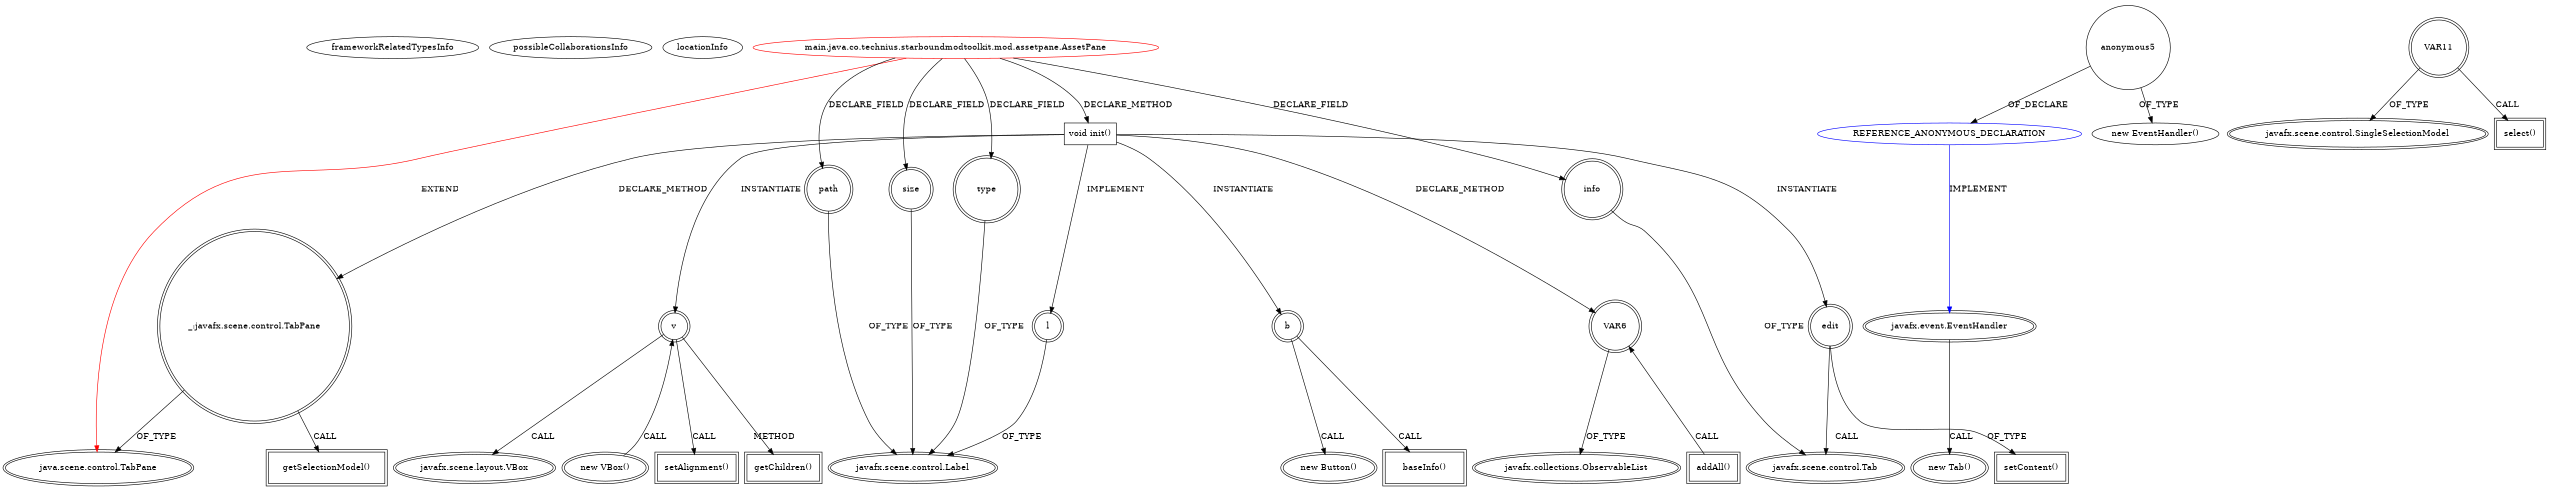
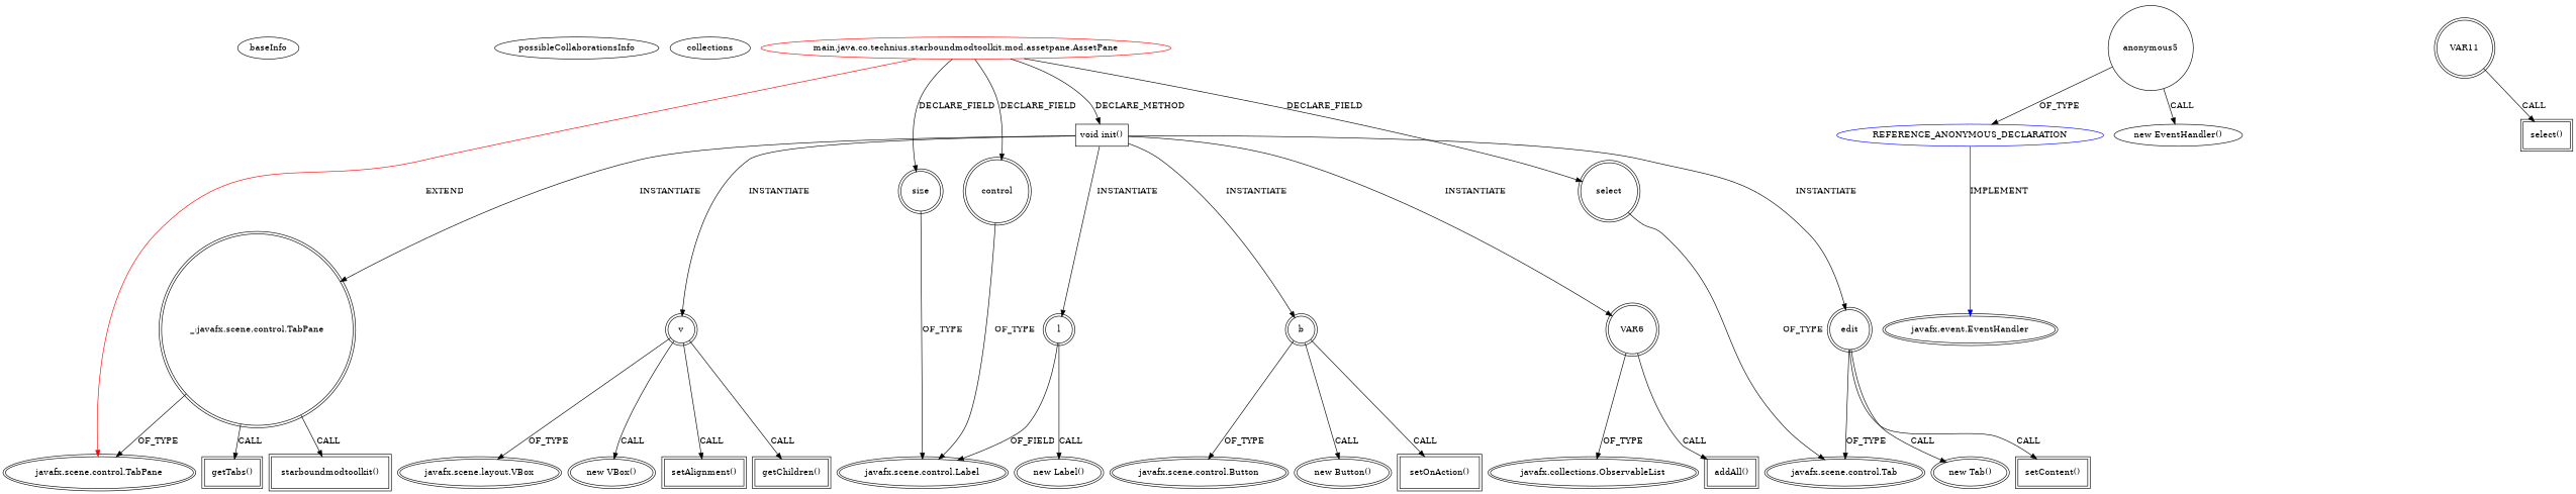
  digraph {
    node [isFrameworkType=true vertexType=VARIABLE_EXPRESION peripheries=2]
-   frameworkRelatedTypesInfo [0="javafx.scene.control.TabPane" isFrameworkType="" vertexType="" peripheries=""]
+   baseInfo [category=extension_graph graphId=1425 isAnonymous=false possibleRelation=true isFrameworkType="" vertexType="" peripheries=""]
    possibleCollaborationsInfo [0="1425~CLIENT_METHOD_DECLARATION-INSTANTIATION-~javafx.scene.control.TabPane ~javafx.event.EventHandler ~false~true" isFrameworkType="" vertexType="" peripheries=""]
-   locationInfo [contextSignature=AssetPane filePath="/Technius-Starbound-Mod-Toolkit/Starbound-Mod-Toolkit-master/src/main/java/co/technius/starboundmodtoolkit/mod/assetpane/AssetPane.java" graphId=1425 projectName="Technius-Starbound-Mod-Toolkit" isFrameworkType="" vertexType="" peripheries=""]
+   locationInfo [contextSignature=AssetPane filePath="/Technius-Starbound-Mod-Toolkit/Starbound-Mod-Toolkit-master/src/main/java/co/technius/starboundmodtoolkit/mod/assetpane/AssetPane.java" graphId=1425 projectName="Technius-Starbound-Mod-Toolkit" label=collections isFrameworkType="" vertexType="" peripheries=""]
    n5 [color=red isFrameworkType=false label="main.java.co.technius.starboundmodtoolkit.mod.assetpane.AssetPane" vertexType=ROOT_CLIENT_CLASS_DECLARATION peripheries=""]
-   n6 [label="java.scene.control.TabPane" vertexType=FRAMEWORK_CLASS_TYPE]
-   n7 [label=info shape=circle vertexType=FIELD_DECLARATION]
-   n8 [label=path shape=circle vertexType=FIELD_DECLARATION]
+   n6 [label="javafx.scene.control.TabPane" vertexType=FRAMEWORK_CLASS_TYPE]
+   n7 [label=select shape=circle vertexType=FIELD_DECLARATION]
    n9 [label=size shape=circle vertexType=FIELD_DECLARATION]
-   n10 [label=type shape=circle vertexType=FIELD_DECLARATION]
+   n10 [label=control shape=circle vertexType=FIELD_DECLARATION]
    n11 [isFrameworkType=false label="void init()" shape=box vertexType=CLIENT_METHOD_DECLARATION peripheries=""]
    n12 [label="javafx.scene.control.Tab" vertexType=FRAMEWORK_CLASS_TYPE]
    n13 [label="javafx.scene.control.Label" vertexType=FRAMEWORK_CLASS_TYPE]
    n14 [label=v shape=circle]
    n15 [label=l shape=circle]
    n16 [label=b shape=circle]
    n17 [label=VAR6 shape=circle]
    n18 [label=edit shape=circle]
    n19 [label="_:javafx.scene.control.TabPane" shape=circle]
    n20 [label="javafx.scene.layout.VBox" vertexType=FRAMEWORK_CLASS_TYPE]
    n21 [label="new VBox()" vertexType=CONSTRUCTOR_CALL]
    n22 [label="setAlignment()" shape=box vertexType=INSIDE_CALL]
    n23 [label="getChildren()" shape=box vertexType=INSIDE_CALL]
+   n24 [label="new Label()" vertexType=CONSTRUCTOR_CALL]
+   n25 [label="javafx.scene.control.Button" vertexType=FRAMEWORK_CLASS_TYPE]
    n26 [label="new Button()" vertexType=CONSTRUCTOR_CALL]
-   n27 [label="baseInfo()" shape=box vertexType=INSIDE_CALL]
+   n27 [label="setOnAction()" shape=box vertexType=INSIDE_CALL]
    n28 [isFrameworkType=false label=anonymous5 shape=circle peripheries=""]
    n29 [color=blue isFrameworkType=false label=REFERENCE_ANONYMOUS_DECLARATION vertexType=REFERENCE_ANONYMOUS_DECLARATION peripheries=""]
    n30 [isFrameworkType=false label="new EventHandler()" vertexType=CONSTRUCTOR_CALL peripheries=""]
    n31 [label="javafx.collections.ObservableList" vertexType=FRAMEWORK_INTERFACE_TYPE]
    n32 [label="addAll()" shape=box vertexType=INSIDE_CALL]
    n33 [label="new Tab()" vertexType=CONSTRUCTOR_CALL]
    n34 [label="setContent()" shape=box vertexType=INSIDE_CALL]
-   n36 [label="getSelectionModel()" shape=box vertexType=INSIDE_CALL]
+   n35 [label="getTabs()" shape=box vertexType=INSIDE_CALL]
+   n36 [label="starboundmodtoolkit()" shape=box vertexType=INSIDE_CALL]
    n37 [label=VAR11 shape=circle]
-   n38 [label="javafx.scene.control.SingleSelectionModel" vertexType=FRAMEWORK_CLASS_TYPE]
    n39 [label="select()" shape=box vertexType=INSIDE_CALL]
    n40 [label="javafx.event.EventHandler" vertexType=FRAMEWORK_INTERFACE_TYPE]
    n5 -> n6 [color=red label=EXTEND]
    n5 -> n7 [label=DECLARE_FIELD]
-   n5 -> n8 [label=DECLARE_FIELD]
    n5 -> n9 [label=DECLARE_FIELD]
    n5 -> n10 [label=DECLARE_FIELD]
    n5 -> n11 [label=DECLARE_METHOD]
    n7 -> n12 [label=OF_TYPE]
-   n8 -> n13 [label=OF_TYPE]
    n9 -> n13 [label=OF_TYPE]
    n10 -> n13 [label=OF_TYPE]
    n11 -> n14 [label=INSTANTIATE]
-   n11 -> n15 [label=IMPLEMENT]
+   n11 -> n15 [label=INSTANTIATE]
    n11 -> n16 [label=INSTANTIATE]
-   n11 -> n17 [label=DECLARE_METHOD]
+   n11 -> n17 [label=INSTANTIATE]
    n11 -> n18 [label=INSTANTIATE]
-   n11 -> n19 [label=DECLARE_METHOD]
-   n14 -> n20 [label=CALL]
-   n21 -> n14 [label=CALL]
+   n11 -> n19 [label=INSTANTIATE]
+   n14 -> n20 [label=OF_TYPE]
+   n14 -> n21 [label=CALL]
    n14 -> n22 [label=CALL]
-   n14 -> n23 [label=METHOD]
-   n15 -> n13 [label=OF_TYPE]
+   n14 -> n23 [label=CALL]
+   n15 -> n13 [label=OF_FIELD]
+   n15 -> n24 [label=CALL]
+   n16 -> n25 [label=OF_TYPE]
    n16 -> n26 [label=CALL]
    n16 -> n27 [label=CALL]
    n17 -> n31 [label=OF_TYPE]
-   n32 -> n17 [label=CALL]
-   n18 -> n12 [label=CALL]
-   n40 -> n33 [label=CALL]
-   n18 -> n34 [label=OF_TYPE]
+   n17 -> n32 [label=CALL]
+   n18 -> n12 [label=OF_TYPE]
+   n18 -> n33 [label=CALL]
+   n18 -> n34 [label=CALL]
    n19 -> n6 [label=OF_TYPE]
+   n19 -> n35 [label=CALL]
    n19 -> n36 [label=CALL]
-   n28 -> n29 [label=OF_DECLARE]
-   n28 -> n30 [label=OF_TYPE]
+   n28 -> n29 [label=OF_TYPE]
+   n28 -> n30 [label=CALL]
    n29 -> n40 [color=blue label=IMPLEMENT]
-   n37 -> n38 [label=OF_TYPE]
    n37 -> n39 [label=CALL]
  }
